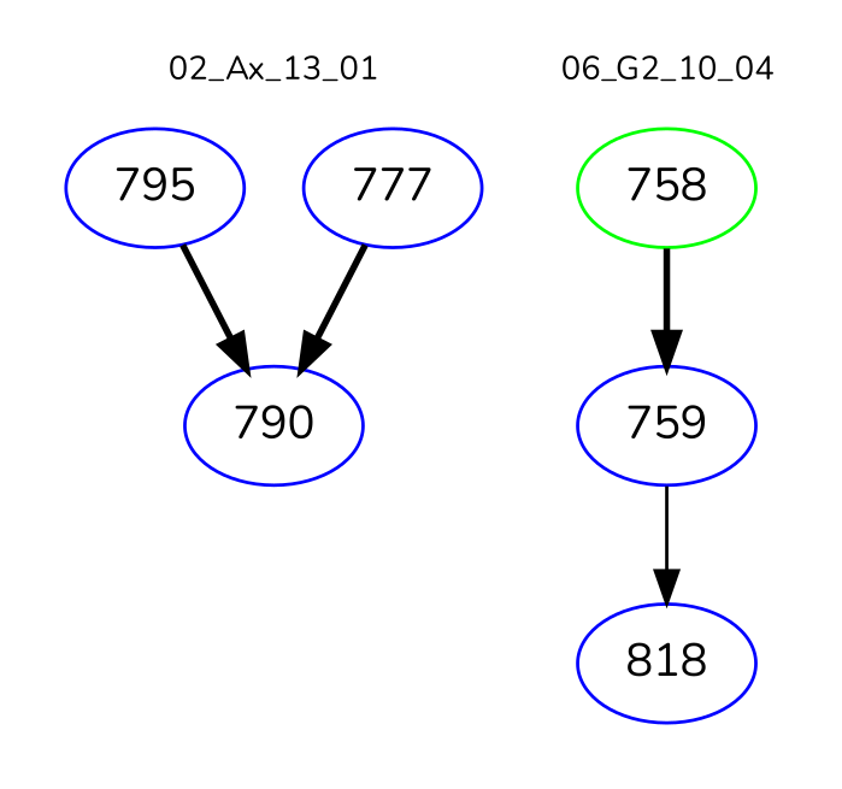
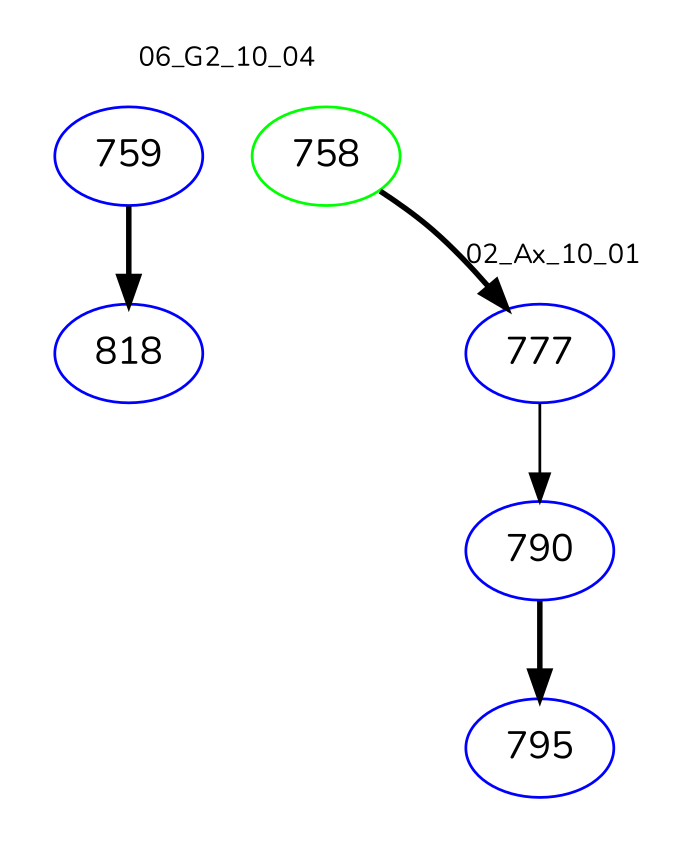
  digraph {
    fontname=Nunito
    node [color=blue fontname=Nunito]
    edge [color=black fontname=Nunito style=solid]
    n1 [label=777]
    n2 [label=790]
    n3 [label=795]
    n4 [color=green label=758]
    n5 [label=759]
    n6 [label=818]
    subgraph cluster_1 {
      color=white
      fontsize=10
-     label="02_Ax_13_01"
+     label="02_Ax_10_01"
      n1
      n2
      n3
    }
    subgraph cluster_2 {
      color=white
      fontsize=10
      label="06_G2_10_04"
      n4
      n5
      n6
    }
-   n1 -> n2 [style=bold]
-   n3 -> n2 [style=bold]
-   n4 -> n5 [style=bold]
-   n5 -> n6
+   n1 -> n2
+   n2 -> n3 [style=bold]
+   n4 -> n1 [style=bold]
+   n5 -> n6 [style=bold]
  }
